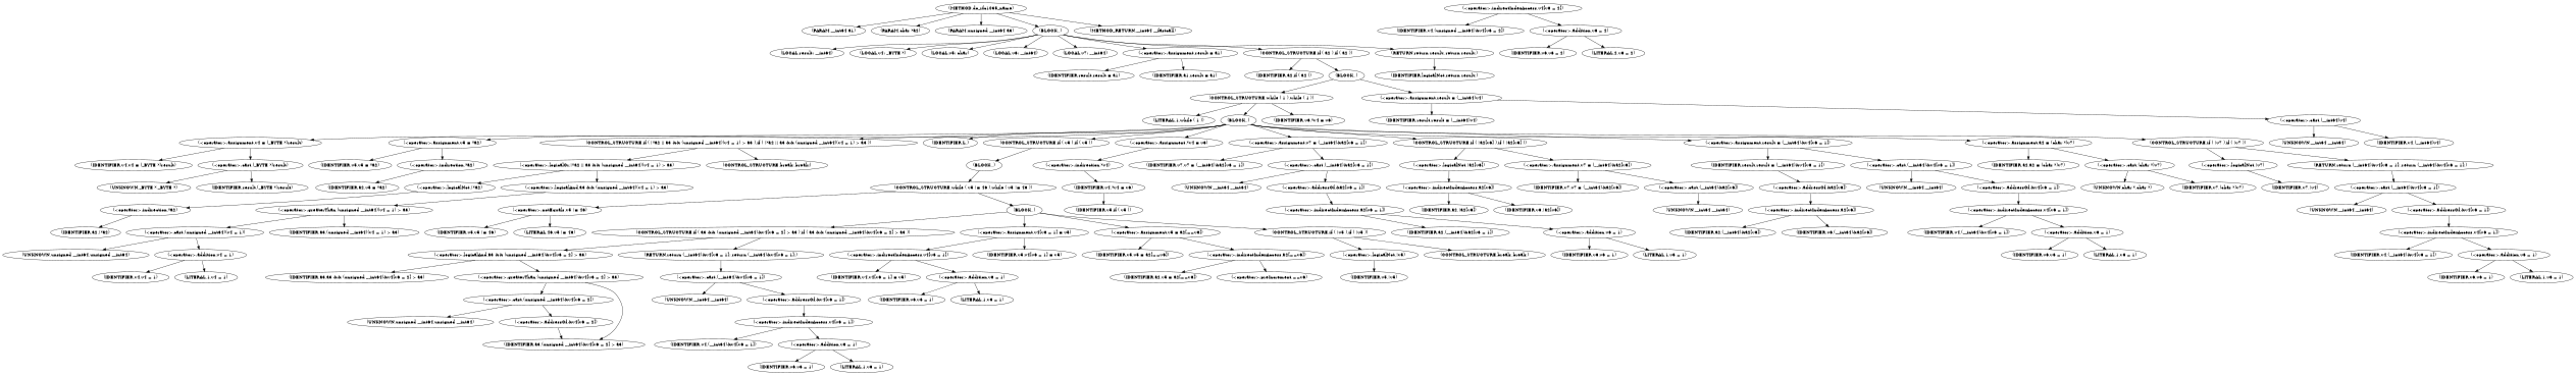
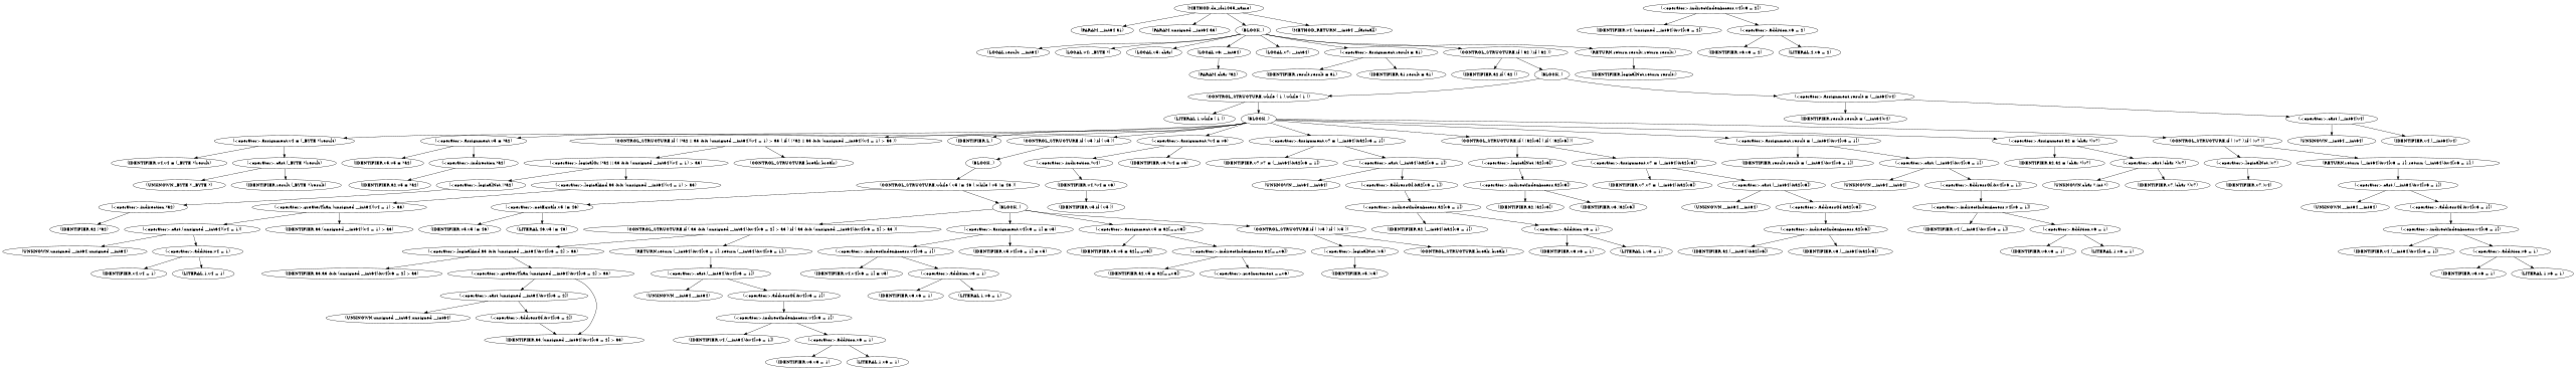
  digraph {
    n1 [label="(METHOD,do_rfc1035_name)"]
    n2 [label="(PARAM,__int64 a1)"]
    n3 [label="(PARAM,char *a2)"]
    n4 [label="(PARAM,unsigned __int64 a3)"]
    n5 [label="(BLOCK,,)"]
    n6 [label="(METHOD_RETURN,__int64 __fastcall)"]
    n7 [label="(LOCAL,result: __int64)"]
    n8 [label="(LOCAL,v4: _BYTE *)"]
    n9 [label="(LOCAL,v5: char)"]
    n10 [label="(LOCAL,v6: __int64)"]
    n11 [label="(LOCAL,v7: __int64)"]
    n12 [label="(<operator>.assignment,result = a1)"]
    n13 [label="(CONTROL_STRUCTURE,if ( a2 ),if ( a2 ))"]
    n14 [label="(RETURN,return result;,return result;)"]
    n15 [label="(IDENTIFIER,result,result = a1)"]
    n16 [label="(IDENTIFIER,a1,result = a1)"]
    n17 [label="(IDENTIFIER,a2,if ( a2 ))"]
    n18 [label="(BLOCK,,)"]
    n19 [label="(IDENTIFIER,logicalNot,return result;)"]
    n20 [label="(CONTROL_STRUCTURE,while ( 1 ),while ( 1 ))"]
    n21 [label="(<operator>.assignment,result = (__int64)v4)"]
    n22 [label="(LITERAL,1,while ( 1 ))"]
    n23 [label="(BLOCK,,)"]
    n24 [label="(IDENTIFIER,result,result = (__int64)v4)"]
    n25 [label="(<operator>.cast,(__int64)v4)"]
    n26 [label="(<operator>.assignment,v4 = (_BYTE *)result)"]
    n27 [label="(<operator>.assignment,v5 = *a2)"]
    n28 [label="(CONTROL_STRUCTURE,if ( !*a2 || a3 && (unsigned __int64)(v4 + 1) > a3 ),if ( !*a2 || a3 && (unsigned __int64)(v4 + 1) > a3 ))"]
    n29 [label="(IDENTIFIER,L,)"]
    n30 [label="(CONTROL_STRUCTURE,if ( v5 ),if ( v5 ))"]
    n31 [label="(<operator>.assignment,*v4 = v6)"]
    n32 [label="(<operator>.assignment,v7 = (__int64)&a2[v6 + 1])"]
    n33 [label="(CONTROL_STRUCTURE,if ( !a2[v6] ),if ( !a2[v6] ))"]
    n34 [label="(<operator>.assignment,result = (__int64)&v4[v6 + 1])"]
    n35 [label="(<operator>.assignment,a2 = (char *)v7)"]
    n36 [label="(CONTROL_STRUCTURE,if ( !v7 ),if ( !v7 ))"]
    n37 [label="(IDENTIFIER,v4,v4 = (_BYTE *)result)"]
    n38 [label="(<operator>.cast,(_BYTE *)result)"]
    n39 [label="(IDENTIFIER,v5,v5 = *a2)"]
    n40 [label="(<operator>.indirection,*a2)"]
    n41 [label="(<operator>.logicalOr,!*a2 || a3 && (unsigned __int64)(v4 + 1) > a3)"]
    n42 [label="(CONTROL_STRUCTURE,break;,break;)"]
    n43 [label="(BLOCK,,)"]
    n44 [label="(<operator>.indirection,*v4)"]
    n45 [label="(IDENTIFIER,v6,*v4 = v6)"]
    n46 [label="(IDENTIFIER,v7,v7 = (__int64)&a2[v6 + 1])"]
    n47 [label="(<operator>.cast,(__int64)&a2[v6 + 1])"]
    n48 [label="(<operator>.logicalNot,!a2[v6])"]
    n49 [label="(<operator>.assignment,v7 = (__int64)&a2[v6])"]
    n50 [label="(IDENTIFIER,result,result = (__int64)&v4[v6 + 1])"]
    n51 [label="(<operator>.cast,(__int64)&v4[v6 + 1])"]
    n52 [label="(IDENTIFIER,a2,a2 = (char *)v7)"]
    n53 [label="(<operator>.cast,(char *)v7)"]
    n54 [label="(<operator>.logicalNot,!v7)"]
    n55 [label="(RETURN,return (__int64)&v4[v6 + 1];,return (__int64)&v4[v6 + 1];)"]
    n56 [label="(UNKNOWN,_BYTE *,_BYTE *)"]
    n57 [label="(IDENTIFIER,result,(_BYTE *)result)"]
    n58 [label="(IDENTIFIER,a2,v5 = *a2)"]
    n59 [label="(<operator>.logicalNot,!*a2)"]
    n60 [label="(<operator>.logicalAnd,a3 && (unsigned __int64)(v4 + 1) > a3)"]
    n61 [label="(<operator>.indirection,*a2)"]
    n62 [label="(<operator>.greaterThan,(unsigned __int64)(v4 + 1) > a3)"]
    n63 [label="(IDENTIFIER,a2,!*a2)"]
    n64 [label="(<operator>.cast,(unsigned __int64)(v4 + 1))"]
    n65 [label="(IDENTIFIER,a3,(unsigned __int64)(v4 + 1) > a3)"]
    n66 [label="(UNKNOWN,unsigned __int64,unsigned __int64)"]
    n67 [label="(<operator>.addition,v4 + 1)"]
    n68 [label="(IDENTIFIER,v4,v4 + 1)"]
    n69 [label="(LITERAL,1,v4 + 1)"]
    n70 [label="(IDENTIFIER,v5,if ( v5 ))"]
    n71 [label="(CONTROL_STRUCTURE,while ( v5 != 46 ),while ( v5 != 46 ))"]
    n72 [label="(<operator>.notEquals,v5 != 46)"]
    n73 [label="(BLOCK,,)"]
    n74 [label="(IDENTIFIER,v5,v5 != 46)"]
    n75 [label="(LITERAL,46,v5 != 46)"]
    n76 [label="(CONTROL_STRUCTURE,if ( a3 && (unsigned __int64)&v4[v6 + 2] > a3 ),if ( a3 && (unsigned __int64)&v4[v6 + 2] > a3 ))"]
    n77 [label="(<operator>.assignment,v4[v6 + 1] = v5)"]
    n78 [label="(<operator>.assignment,v5 = a2[++v6])"]
    n79 [label="(CONTROL_STRUCTURE,if ( !v5 ),if ( !v5 ))"]
    n80 [label="(<operator>.logicalAnd,a3 && (unsigned __int64)&v4[v6 + 2] > a3)"]
    n81 [label="(RETURN,return (__int64)&v4[v6 + 1];,return (__int64)&v4[v6 + 1];)"]
    n82 [label="(<operator>.indirectIndexAccess,v4[v6 + 1])"]
    n83 [label="(IDENTIFIER,v5,v4[v6 + 1] = v5)"]
    n84 [label="(IDENTIFIER,v5,v5 = a2[++v6])"]
    n85 [label="(<operator>.indirectIndexAccess,a2[++v6])"]
    n86 [label="(<operator>.logicalNot,!v5)"]
    n87 [label="(CONTROL_STRUCTURE,break;,break;)"]
    n88 [label="(IDENTIFIER,a3,a3 && (unsigned __int64)&v4[v6 + 2] > a3)"]
    n89 [label="(<operator>.greaterThan,(unsigned __int64)&v4[v6 + 2] > a3)"]
    n90 [label="(<operator>.cast,(__int64)&v4[v6 + 1])"]
    n91 [label="(<operator>.cast,(unsigned __int64)&v4[v6 + 2])"]
    n92 [label="(IDENTIFIER,a3,(unsigned __int64)&v4[v6 + 2] > a3)"]
    n93 [label="(UNKNOWN,unsigned __int64,unsigned __int64)"]
    n94 [label="(<operator>.addressOf,&v4[v6 + 2])"]
    n95 [label="(<operator>.indirectIndexAccess,v4[v6 + 2])"]
    n96 [label="(IDENTIFIER,v4,(unsigned __int64)&v4[v6 + 2])"]
    n97 [label="(<operator>.addition,v6 + 2)"]
    n98 [label="(IDENTIFIER,v6,v6 + 2)"]
    n99 [label="(LITERAL,2,v6 + 2)"]
    n100 [label="(UNKNOWN,__int64,__int64)"]
    n101 [label="(<operator>.addressOf,&v4[v6 + 1])"]
    n102 [label="(<operator>.indirectIndexAccess,v4[v6 + 1])"]
    n103 [label="(IDENTIFIER,v4,(__int64)&v4[v6 + 1])"]
    n104 [label="(<operator>.addition,v6 + 1)"]
    n105 [label="(IDENTIFIER,v6,v6 + 1)"]
    n106 [label="(LITERAL,1,v6 + 1)"]
    n107 [label="(IDENTIFIER,v4,v4[v6 + 1] = v5)"]
    n108 [label="(<operator>.addition,v6 + 1)"]
    n109 [label="(IDENTIFIER,v6,v6 + 1)"]
    n110 [label="(LITERAL,1,v6 + 1)"]
    n111 [label="(IDENTIFIER,a2,v5 = a2[++v6])"]
    n112 [label="(<operator>.preIncrement,++v6)"]
    n113 [label="(IDENTIFIER,v5,!v5)"]
    n114 [label="(IDENTIFIER,v4,*v4 = v6)"]
    n115 [label="(UNKNOWN,__int64,__int64)"]
    n116 [label="(<operator>.addressOf,&a2[v6 + 1])"]
    n117 [label="(<operator>.indirectIndexAccess,a2[v6 + 1])"]
    n118 [label="(IDENTIFIER,a2,(__int64)&a2[v6 + 1])"]
    n119 [label="(<operator>.addition,v6 + 1)"]
    n120 [label="(IDENTIFIER,v6,v6 + 1)"]
    n121 [label="(LITERAL,1,v6 + 1)"]
    n122 [label="(<operator>.indirectIndexAccess,a2[v6])"]
    n123 [label="(IDENTIFIER,v7,v7 = (__int64)&a2[v6])"]
    n124 [label="(<operator>.cast,(__int64)&a2[v6])"]
    n125 [label="(IDENTIFIER,a2,!a2[v6])"]
    n126 [label="(IDENTIFIER,v6,!a2[v6])"]
    n127 [label="(UNKNOWN,__int64,__int64)"]
    n128 [label="(<operator>.addressOf,&a2[v6])"]
    n129 [label="(<operator>.indirectIndexAccess,a2[v6])"]
    n130 [label="(IDENTIFIER,a2,(__int64)&a2[v6])"]
    n131 [label="(IDENTIFIER,v6,(__int64)&a2[v6])"]
    n132 [label="(UNKNOWN,__int64,__int64)"]
    n133 [label="(<operator>.addressOf,&v4[v6 + 1])"]
    n134 [label="(<operator>.indirectIndexAccess,v4[v6 + 1])"]
    n135 [label="(IDENTIFIER,v4,(__int64)&v4[v6 + 1])"]
    n136 [label="(<operator>.addition,v6 + 1)"]
    n137 [label="(IDENTIFIER,v6,v6 + 1)"]
    n138 [label="(LITERAL,1,v6 + 1)"]
-   n139 [label="(UNKNOWN,char *,char *)"]
+   n139 [label="(UNKNOWN,char *,int *)"]
    n140 [label="(IDENTIFIER,v7,(char *)v7)"]
    n141 [label="(IDENTIFIER,v7,!v4)"]
    n142 [label="(<operator>.cast,(__int64)&v4[v6 + 1])"]
    n143 [label="(UNKNOWN,__int64,__int64)"]
    n144 [label="(<operator>.addressOf,&v4[v6 + 1])"]
    n145 [label="(<operator>.indirectIndexAccess,v4[v6 + 1])"]
    n146 [label="(IDENTIFIER,v4,(__int64)&v4[v6 + 1])"]
    n147 [label="(<operator>.addition,v6 + 1)"]
    n148 [label="(IDENTIFIER,v6,v6 + 1)"]
    n149 [label="(LITERAL,1,v6 + 1)"]
    n150 [label="(UNKNOWN,__int64,__int64)"]
    n151 [label="(IDENTIFIER,v4,(__int64)v4)"]
    n1 -> n2
-   n1 -> n3
+   n10 -> n3
    n1 -> n4
    n1 -> n5
    n1 -> n6
    n5 -> n7
    n5 -> n8
    n5 -> n9
    n5 -> n10
    n5 -> n11
    n5 -> n12
    n5 -> n13
    n5 -> n14
    n12 -> n15
    n12 -> n16
    n13 -> n17
    n13 -> n18
    n14 -> n19
    n18 -> n20
    n18 -> n21
    n20 -> n22
    n20 -> n23
    n21 -> n24
    n21 -> n25
    n23 -> n26
    n23 -> n27
    n23 -> n28
    n23 -> n29
    n23 -> n30
    n23 -> n31
    n23 -> n32
    n23 -> n33
    n23 -> n34
    n23 -> n35
    n23 -> n36
    n25 -> n150
    n25 -> n151
    n26 -> n37
    n26 -> n38
    n27 -> n39
    n27 -> n40
    n28 -> n41
    n28 -> n42
    n30 -> n43
    n31 -> n44
-   n20 -> n45
+   n31 -> n45
    n32 -> n46
    n32 -> n47
    n33 -> n48
    n33 -> n49
    n34 -> n50
    n34 -> n51
    n35 -> n52
    n35 -> n53
    n36 -> n54
    n36 -> n55
    n38 -> n56
    n38 -> n57
    n40 -> n58
    n41 -> n59
    n41 -> n60
    n43 -> n71
    n44 -> n114
    n47 -> n115
    n47 -> n116
    n48 -> n122
    n49 -> n123
    n49 -> n124
    n51 -> n132
    n51 -> n133
    n53 -> n139
    n53 -> n140
    n54 -> n141
    n55 -> n142
    n59 -> n61
    n60 -> n62
    n61 -> n63
    n62 -> n64
    n62 -> n65
    n64 -> n66
    n64 -> n67
    n67 -> n68
    n67 -> n69
    n71 -> n72
    n71 -> n73
    n72 -> n74
    n72 -> n75
    n73 -> n76
    n73 -> n77
    n73 -> n78
    n73 -> n79
    n76 -> n80
    n76 -> n81
    n77 -> n82
    n77 -> n83
    n78 -> n84
    n78 -> n85
    n79 -> n86
    n79 -> n87
    n80 -> n88
    n80 -> n89
    n81 -> n90
    n82 -> n107
    n82 -> n108
    n85 -> n111
    n85 -> n112
    n86 -> n113
    n89 -> n91
    n89 -> n92
    n90 -> n100
    n90 -> n101
    n91 -> n93
    n91 -> n94
    n94 -> n92
    n95 -> n96
    n95 -> n97
    n97 -> n98
    n97 -> n99
    n101 -> n102
    n102 -> n103
    n102 -> n104
    n104 -> n105
    n104 -> n106
    n108 -> n109
    n108 -> n110
    n114 -> n70
    n116 -> n117
    n117 -> n118
    n117 -> n119
    n119 -> n120
    n119 -> n121
    n122 -> n125
    n122 -> n126
    n124 -> n127
-   n50 -> n128
+   n124 -> n128
    n128 -> n129
    n129 -> n130
    n129 -> n131
    n133 -> n134
    n134 -> n135
    n134 -> n136
    n136 -> n137
    n136 -> n138
    n142 -> n143
    n142 -> n144
    n144 -> n145
    n145 -> n146
    n145 -> n147
    n147 -> n148
    n147 -> n149
  }
